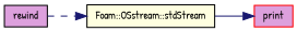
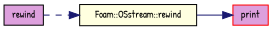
  digraph {
    fontname="Patrick Hand"
    rankdir=LR
    node [color=black fillcolor=plum fontname="Patrick Hand" fontsize=10 shape=record style=filled]
    edge [color=midnightblue fontname="Patrick Hand" fontsize=10 labelfontname=Helvetica labelfontsize=10]
    n1 [fontcolor=black height=0.2 label=rewind width=0.4]
-   n2 [fillcolor=lightyellow height=0.2 label="Foam::OSstream::stdStream" width=0.4]
+   n2 [fillcolor=lightyellow height=0.2 label="Foam::OSstream::rewind" width=0.4]
    n3 [color=red height=0.2 label=print width=0.4]
    n1 -> n2 [style=dashed]
    n2 -> n3 [style=solid]
  }
